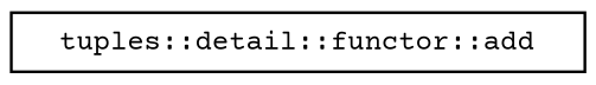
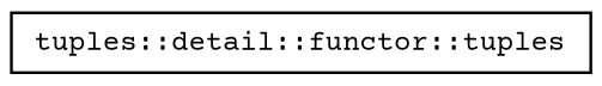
  digraph {
    rankdir=TB
    fontname="Courier Prime"
-   n1 [color=black fillcolor=white fontname="Courier Prime" fontsize=10 height=0.2 label="tuples::detail::functor::add" shape=record style=filled width=0.4]
+   n1 [color=black fillcolor=white fontname="Courier Prime" fontsize=10 height=0.2 label="tuples::detail::functor::tuples" shape=record style=filled width=0.4]
  }
